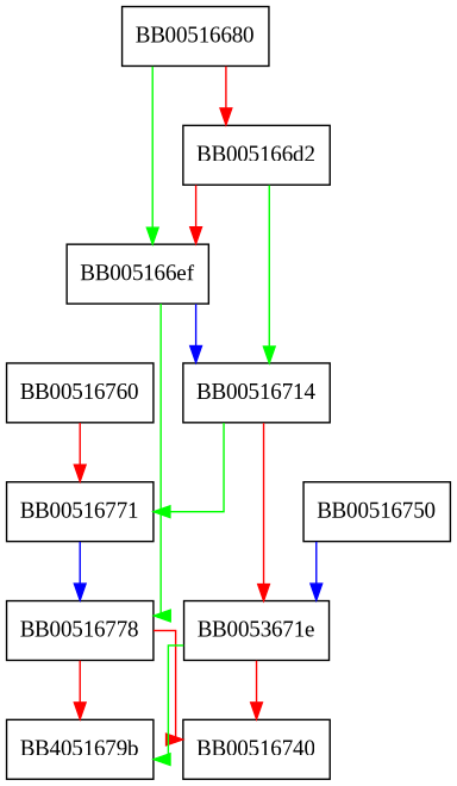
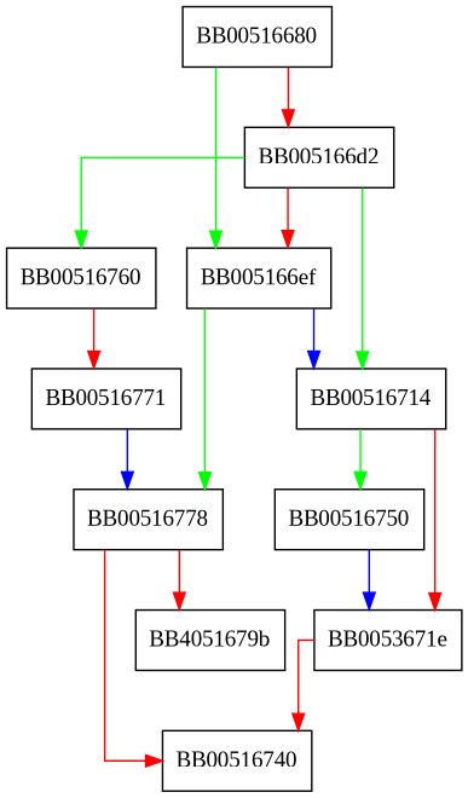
  digraph {
    fontname="Liberation Serif"
    splines=ortho
    node [fontname="Liberation Serif" shape=box]
    edge [color=red fontname="Liberation Serif"]
    BB00516680
    BB005166ef
    BB005166d2
    BB00516778
    BB00516714
    BB00516760
    n7 [label=BB4051679b]
    BB00516740
    BB00516750
    n10 [label=BB0053671e]
    n11 [label=BB00516771]
    BB00516680 -> BB005166ef [color=green]
    BB00516680 -> BB005166d2
    BB005166ef -> BB00516778 [color=green]
    BB005166ef -> BB00516714 [color=blue]
    BB005166d2 -> BB005166ef
    BB005166d2 -> BB00516714 [color=green]
+   BB005166d2 -> BB00516760 [color=green]
    BB00516778 -> n7
    BB00516778 -> BB00516740
-   BB00516714 -> n11 [color=green]
+   BB00516714 -> BB00516750 [color=green]
    BB00516714 -> n10
    BB00516760 -> n11
    BB00516750 -> n10 [color=blue]
-   n10 -> n7 [color=green]
    n10 -> BB00516740
    n11 -> BB00516778 [color=blue]
  }
